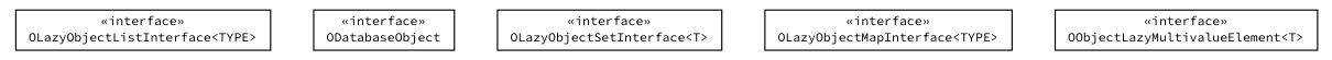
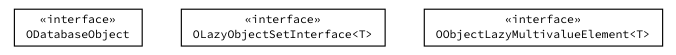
  digraph {
    nodesep=0.25
    ranksep=0.5
    fontname="Source Code Pro"
    node [fontcolor=black fontname="Source Code Pro" fontsize=10.0 shape=plaintext]
-   n1 [label=<<table title="com.orientechnologies.orient.core.db.object.OLazyObjectListInterface" border="0" cellborder="1" cellspacing="0" cellpadding="2" port="p" href="./OLazyObjectListInterface.html"> 		<tr><td><table border="0" cellspacing="0" cellpadding="1"> <tr><td align="center" balign="center"> &#171;interface&#187; </td></tr> <tr><td align="center" balign="center"> OLazyObjectListInterface&lt;TYPE&gt; </td></tr> 		</table></td></tr> 		</table>>]
    n2 [label=<<table title="com.orientechnologies.orient.core.db.object.ODatabaseObject" border="0" cellborder="1" cellspacing="0" cellpadding="2" port="p" href="./ODatabaseObject.html"> 		<tr><td><table border="0" cellspacing="0" cellpadding="1"> <tr><td align="center" balign="center"> &#171;interface&#187; </td></tr> <tr><td align="center" balign="center"> ODatabaseObject </td></tr> 		</table></td></tr> 		</table>>]
    n3 [label=<<table title="com.orientechnologies.orient.core.db.object.OLazyObjectSetInterface" border="0" cellborder="1" cellspacing="0" cellpadding="2" port="p" href="./OLazyObjectSetInterface.html"> 		<tr><td><table border="0" cellspacing="0" cellpadding="1"> <tr><td align="center" balign="center"> &#171;interface&#187; </td></tr> <tr><td align="center" balign="center"> OLazyObjectSetInterface&lt;T&gt; </td></tr> 		</table></td></tr> 		</table>>]
-   n4 [label=<<table title="com.orientechnologies.orient.core.db.object.OLazyObjectMapInterface" border="0" cellborder="1" cellspacing="0" cellpadding="2" port="p" href="./OLazyObjectMapInterface.html"> 		<tr><td><table border="0" cellspacing="0" cellpadding="1"> <tr><td align="center" balign="center"> &#171;interface&#187; </td></tr> <tr><td align="center" balign="center"> OLazyObjectMapInterface&lt;TYPE&gt; </td></tr> 		</table></td></tr> 		</table>>]
    n5 [label=<<table title="com.orientechnologies.orient.core.db.object.OObjectLazyMultivalueElement" border="0" cellborder="1" cellspacing="0" cellpadding="2" port="p" href="./OObjectLazyMultivalueElement.html"> 		<tr><td><table border="0" cellspacing="0" cellpadding="1"> <tr><td align="center" balign="center"> &#171;interface&#187; </td></tr> <tr><td align="center" balign="center"> OObjectLazyMultivalueElement&lt;T&gt; </td></tr> 		</table></td></tr> 		</table>>]
  }
